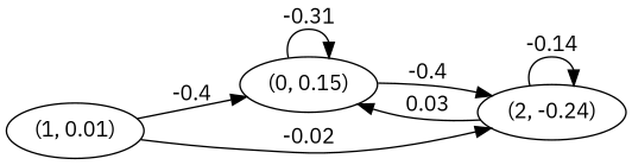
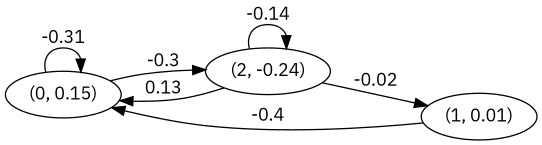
  digraph {
    fontname="IBM Plex Sans"
    rankdir=LR
    node [fontname="IBM Plex Sans"]
    edge [fontname="IBM Plex Sans"]
    n1 [label="(0, 0.15)"]
    n2 [label="(2, -0.24)"]
    n3 [label="(1, 0.01)"]
    n1 -> n1 [label=-0.31]
-   n1 -> n2 [label=-0.4]
-   n2 -> n1 [label=0.03]
+   n1 -> n2 [label=-0.3]
+   n2 -> n1 [label=0.13]
    n2 -> n2 [label=-0.14]
    n3 -> n1 [label=-0.4]
-   n3 -> n2 [label=-0.02]
+   n2 -> n3 [label=-0.02]
  }
